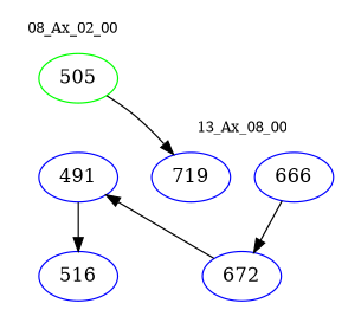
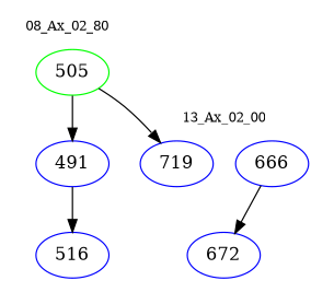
  digraph {
    node [color=blue]
    edge [color=black]
    n1 [color=green label=505]
    n2 [label=491]
    n3 [label=516]
    n4 [label=666]
    n5 [label=672]
    n6 [label=719]
    subgraph cluster_1 {
      color=white
      fontsize=10
-     label="08_Ax_02_00"
+     label="08_Ax_02_80"
      n1
      n2
      n3
    }
    subgraph cluster_2 {
      color=white
      fontsize=10
-     label="13_Ax_08_00"
+     label="13_Ax_02_00"
      n4
      n5
      n6
    }
-   n5 -> n2
+   n1 -> n2
    n1 -> n6
    n2 -> n3
    n4 -> n5
  }
